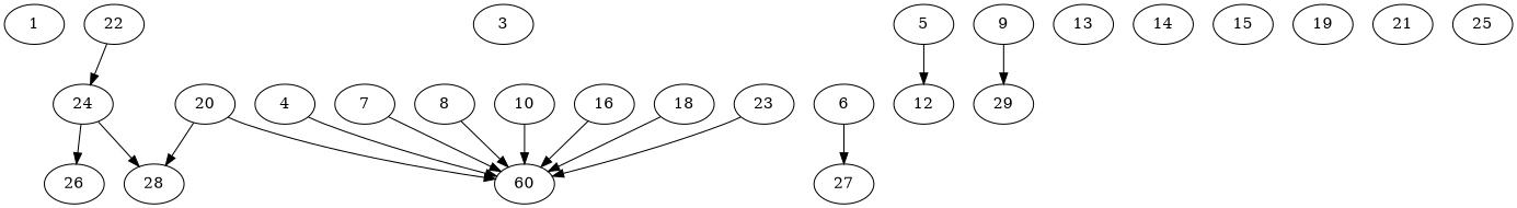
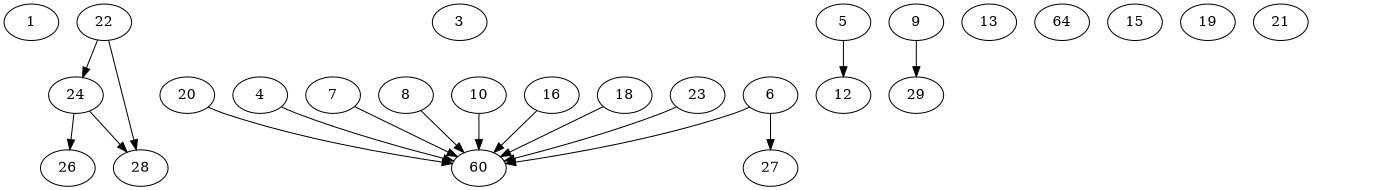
  digraph {
    node [alpha=0.11]
    1 [expect_size=33000448]
    28 [expect_size=32408576]
    n3 [alpha=0.13 expect_size=37760000 label=60]
    3 [alpha=0.01 expect_size=24302592]
    4 [alpha=0.07 expect_size=44781568]
    5 [alpha=0.10 expect_size=12805120]
    12 [alpha=0.07 expect_size=36828160]
    29 [alpha=0.00 expect_size=46861312]
    6 [alpha=0.10 expect_size=25571328]
    27 [alpha=0.02 expect_size=19384320]
    7 [alpha=0.10 expect_size=51774464]
    8 [alpha=0.15 expect_size=9093120]
    9 [expect_size=6244352]
    10 [alpha=0.08 expect_size=14002176]
    13 [alpha=0.03 expect_size=44243968]
-   14 [expect_size=46908416]
+   14 [expect_size=46908416 label=64]
    15 [alpha=0.14 expect_size=16529408]
    16 [alpha=0.04 expect_size=39397376]
    18 [alpha=0.06 expect_size=39774208]
    19 [alpha=0.16 expect_size=28545024]
    20 [alpha=0.03 expect_size=7674880]
    21 [alpha=0.02 expect_size=27384832]
    22 [alpha=0.13 expect_size=21171200]
    24 [alpha=0.08 expect_size=44323840]
    26 [alpha=0.15 expect_size=9505792]
    23 [alpha=0.12 expect_size=36790272]
-   25 [alpha=0.07 expect_size=22739968]
    4 -> n3
    5 -> 12
+   6 -> n3
    6 -> 27
    7 -> n3
    8 -> n3
    9 -> 29
    10 -> n3
    16 -> n3
    18 -> n3
-   20 -> 28
+   22 -> 28
    20 -> n3
    22 -> 24
    24 -> 28
    24 -> 26
    23 -> n3
  }
